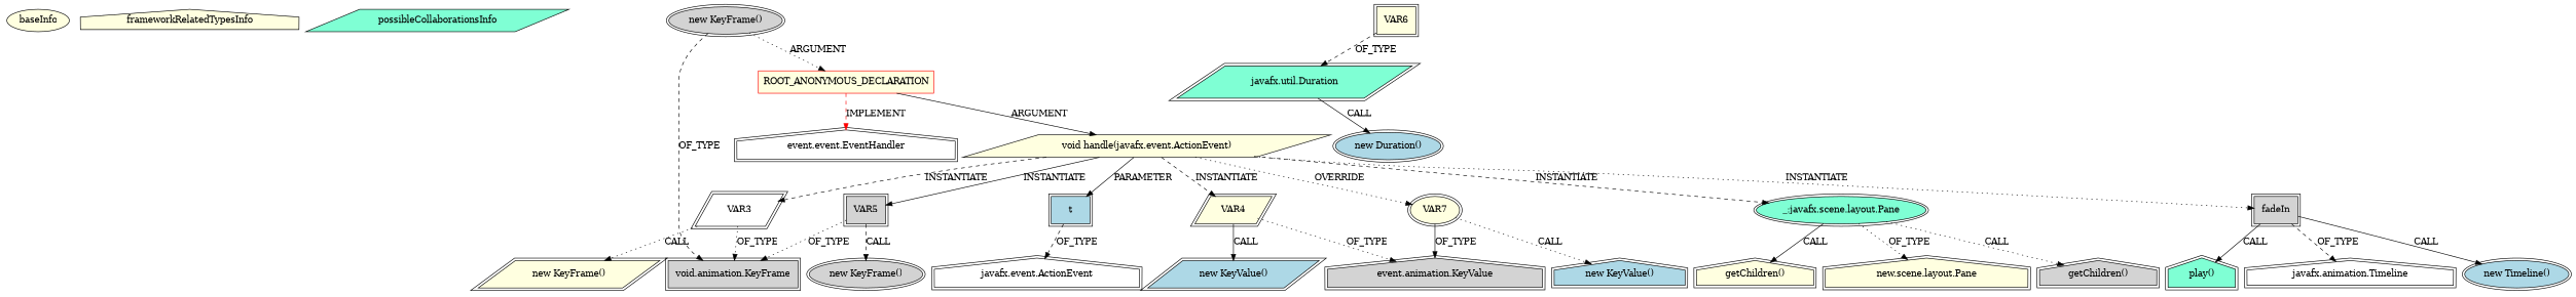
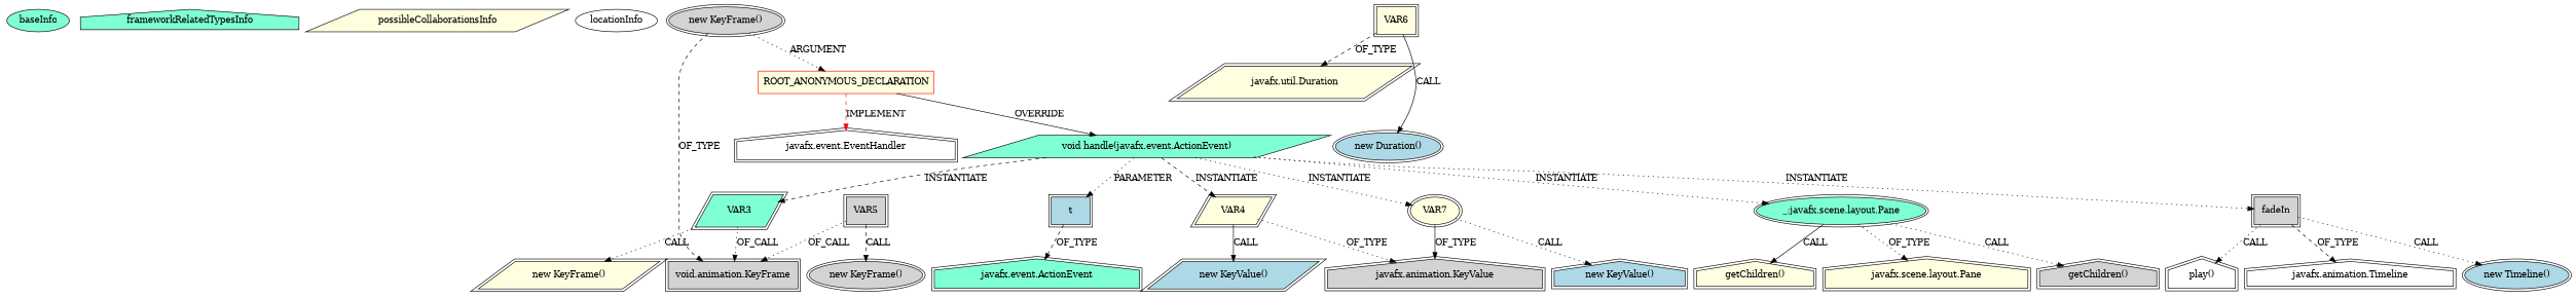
  digraph {
    node [fillcolor=lightyellow shape=house style=filled isFrameworkType=true vertexType=VARIABLE_EXPRESION peripheries=2]
    edge [style=dotted]
-   baseInfo [category=extension_graph graphId=1874 isAnonymous=true possibleRelation=false shape=ellipse isFrameworkType="" vertexType="" peripheries=""]
-   frameworkRelatedTypesInfo [0="javafx.event.EventHandler" isFrameworkType="" vertexType="" peripheries=""]
-   possibleCollaborationsInfo [fillcolor=aquamarine shape=parallelogram isFrameworkType="" vertexType="" peripheries=""]
+   baseInfo [category=extension_graph fillcolor=aquamarine graphId=1874 isAnonymous=true possibleRelation=false shape=ellipse isFrameworkType="" vertexType="" peripheries=""]
+   frameworkRelatedTypesInfo [0="javafx.event.EventHandler" fillcolor=aquamarine isFrameworkType="" vertexType="" peripheries=""]
+   possibleCollaborationsInfo [shape=parallelogram isFrameworkType="" vertexType="" peripheries=""]
+   locationInfo [contextSignature="boolean setScreen(java.lang.String)" filePath="/antoniotorres-CAPOS/CAPOS-master/src/main/ScreensController.java" fillcolor=white graphId=1874 projectName="antoniotorres-CAPOS" shape=ellipse isFrameworkType="" vertexType="" peripheries=""]
    n5 [color=red isFrameworkType=false label=ROOT_ANONYMOUS_DECLARATION shape=box vertexType=ROOT_ANONYMOUS_DECLARATION peripheries=""]
-   n6 [fillcolor=white label="event.event.EventHandler" vertexType=FRAMEWORK_INTERFACE_TYPE]
-   n7 [isFrameworkType=false label="void handle(javafx.event.ActionEvent)" shape=parallelogram vertexType=OVERRIDING_METHOD_DECLARATION peripheries=""]
+   n6 [fillcolor=white label="javafx.event.EventHandler" vertexType=FRAMEWORK_INTERFACE_TYPE]
+   n7 [fillcolor=aquamarine isFrameworkType=false label="void handle(javafx.event.ActionEvent)" shape=parallelogram vertexType=OVERRIDING_METHOD_DECLARATION peripheries=""]
    n8 [fillcolor=lightblue label=t shape=box vertexType=PARAMETER_DECLARATION]
    n9 [fillcolor=aquamarine label="_:javafx.scene.layout.Pane" shape=ellipse]
    n10 [fillcolor=lightgrey label=fadeIn shape=box]
-   n11 [fillcolor=white label=VAR3 shape=parallelogram]
+   n11 [fillcolor=aquamarine label=VAR3 shape=parallelogram]
    n12 [label=VAR4 shape=parallelogram]
    n13 [fillcolor=lightgrey label=VAR5 shape=box]
    n14 [label=VAR7 shape=ellipse]
    n15 [fillcolor=lightgrey label="new KeyFrame()" shape=ellipse vertexType=OUTSIDE_CONSTRUCTOR_CALL]
    n16 [fillcolor=lightgrey label="void.animation.KeyFrame" shape=box vertexType=FRAMEWORK_CLASS_TYPE]
-   n17 [fillcolor=white label="javafx.event.ActionEvent" vertexType=FRAMEWORK_CLASS_TYPE]
-   n18 [label="new.scene.layout.Pane" vertexType=FRAMEWORK_CLASS_TYPE]
+   n17 [fillcolor=aquamarine label="javafx.event.ActionEvent" vertexType=FRAMEWORK_CLASS_TYPE]
+   n18 [label="javafx.scene.layout.Pane" vertexType=FRAMEWORK_CLASS_TYPE]
    n19 [fillcolor=lightgrey label="getChildren()" vertexType=INSIDE_CALL]
    n20 [label="getChildren()" vertexType=INSIDE_CALL]
    n21 [fillcolor=white label="javafx.animation.Timeline" vertexType=FRAMEWORK_CLASS_TYPE]
    n22 [fillcolor=lightblue label="new Timeline()" shape=ellipse vertexType=CONSTRUCTOR_CALL]
-   n23 [fillcolor=aquamarine label="play()" vertexType=INSIDE_CALL]
+   n23 [fillcolor=white label="play()" vertexType=INSIDE_CALL]
    n24 [label="new KeyFrame()" shape=parallelogram vertexType=CONSTRUCTOR_CALL]
-   n25 [fillcolor=lightgrey label="event.animation.KeyValue" vertexType=FRAMEWORK_CLASS_TYPE]
+   n25 [fillcolor=lightgrey label="javafx.animation.KeyValue" vertexType=FRAMEWORK_CLASS_TYPE]
    n26 [fillcolor=lightblue label="new KeyValue()" shape=parallelogram vertexType=CONSTRUCTOR_CALL]
    n27 [fillcolor=lightgrey label="new KeyFrame()" shape=ellipse vertexType=CONSTRUCTOR_CALL]
    n28 [label=VAR6 shape=box]
-   n29 [fillcolor=aquamarine label="javafx.util.Duration" shape=parallelogram vertexType=FRAMEWORK_CLASS_TYPE]
+   n29 [label="javafx.util.Duration" shape=parallelogram vertexType=FRAMEWORK_CLASS_TYPE]
    n30 [fillcolor=lightblue label="new Duration()" shape=ellipse vertexType=CONSTRUCTOR_CALL]
    n31 [fillcolor=lightblue label="new KeyValue()" vertexType=CONSTRUCTOR_CALL]
    n5 -> n6 [color=red label=IMPLEMENT style=dashed]
-   n5 -> n7 [label=ARGUMENT style=solid]
-   n7 -> n8 [label=PARAMETER style=solid]
-   n7 -> n9 [label=INSTANTIATE style=dashed]
+   n5 -> n7 [label=OVERRIDE style=solid]
+   n7 -> n8 [label=PARAMETER]
+   n7 -> n9 [label=INSTANTIATE]
    n7 -> n10 [label=INSTANTIATE]
    n7 -> n11 [label=INSTANTIATE style=dashed]
    n7 -> n12 [label=INSTANTIATE style=dashed]
-   n7 -> n13 [label=INSTANTIATE style=solid]
-   n7 -> n14 [label=OVERRIDE]
+   n7 -> n14 [label=INSTANTIATE]
    n8 -> n17 [label=OF_TYPE style=dashed]
    n9 -> n18 [label=OF_TYPE]
    n9 -> n19 [label=CALL]
    n9 -> n20 [label=CALL style=solid]
    n10 -> n21 [label=OF_TYPE style=dashed]
-   n10 -> n22 [label=CALL style=solid]
-   n10 -> n23 [label=CALL style=solid]
-   n11 -> n16 [label=OF_TYPE]
+   n10 -> n22 [label=CALL]
+   n10 -> n23 [label=CALL]
+   n11 -> n16 [label=OF_CALL]
    n11 -> n24 [label=CALL]
    n12 -> n25 [label=OF_TYPE]
    n12 -> n26 [label=CALL style=solid]
-   n13 -> n16 [label=OF_TYPE]
+   n13 -> n16 [label=OF_CALL]
    n13 -> n27 [label=CALL style=dashed]
    n14 -> n25 [label=OF_TYPE style=solid]
    n14 -> n31 [label=CALL]
    n15 -> n5 [label=ARGUMENT]
    n15 -> n16 [label=OF_TYPE style=dashed]
    n28 -> n29 [label=OF_TYPE style=dashed]
-   n29 -> n30 [label=CALL style=solid]
+   n28 -> n30 [label=CALL style=solid]
  }
